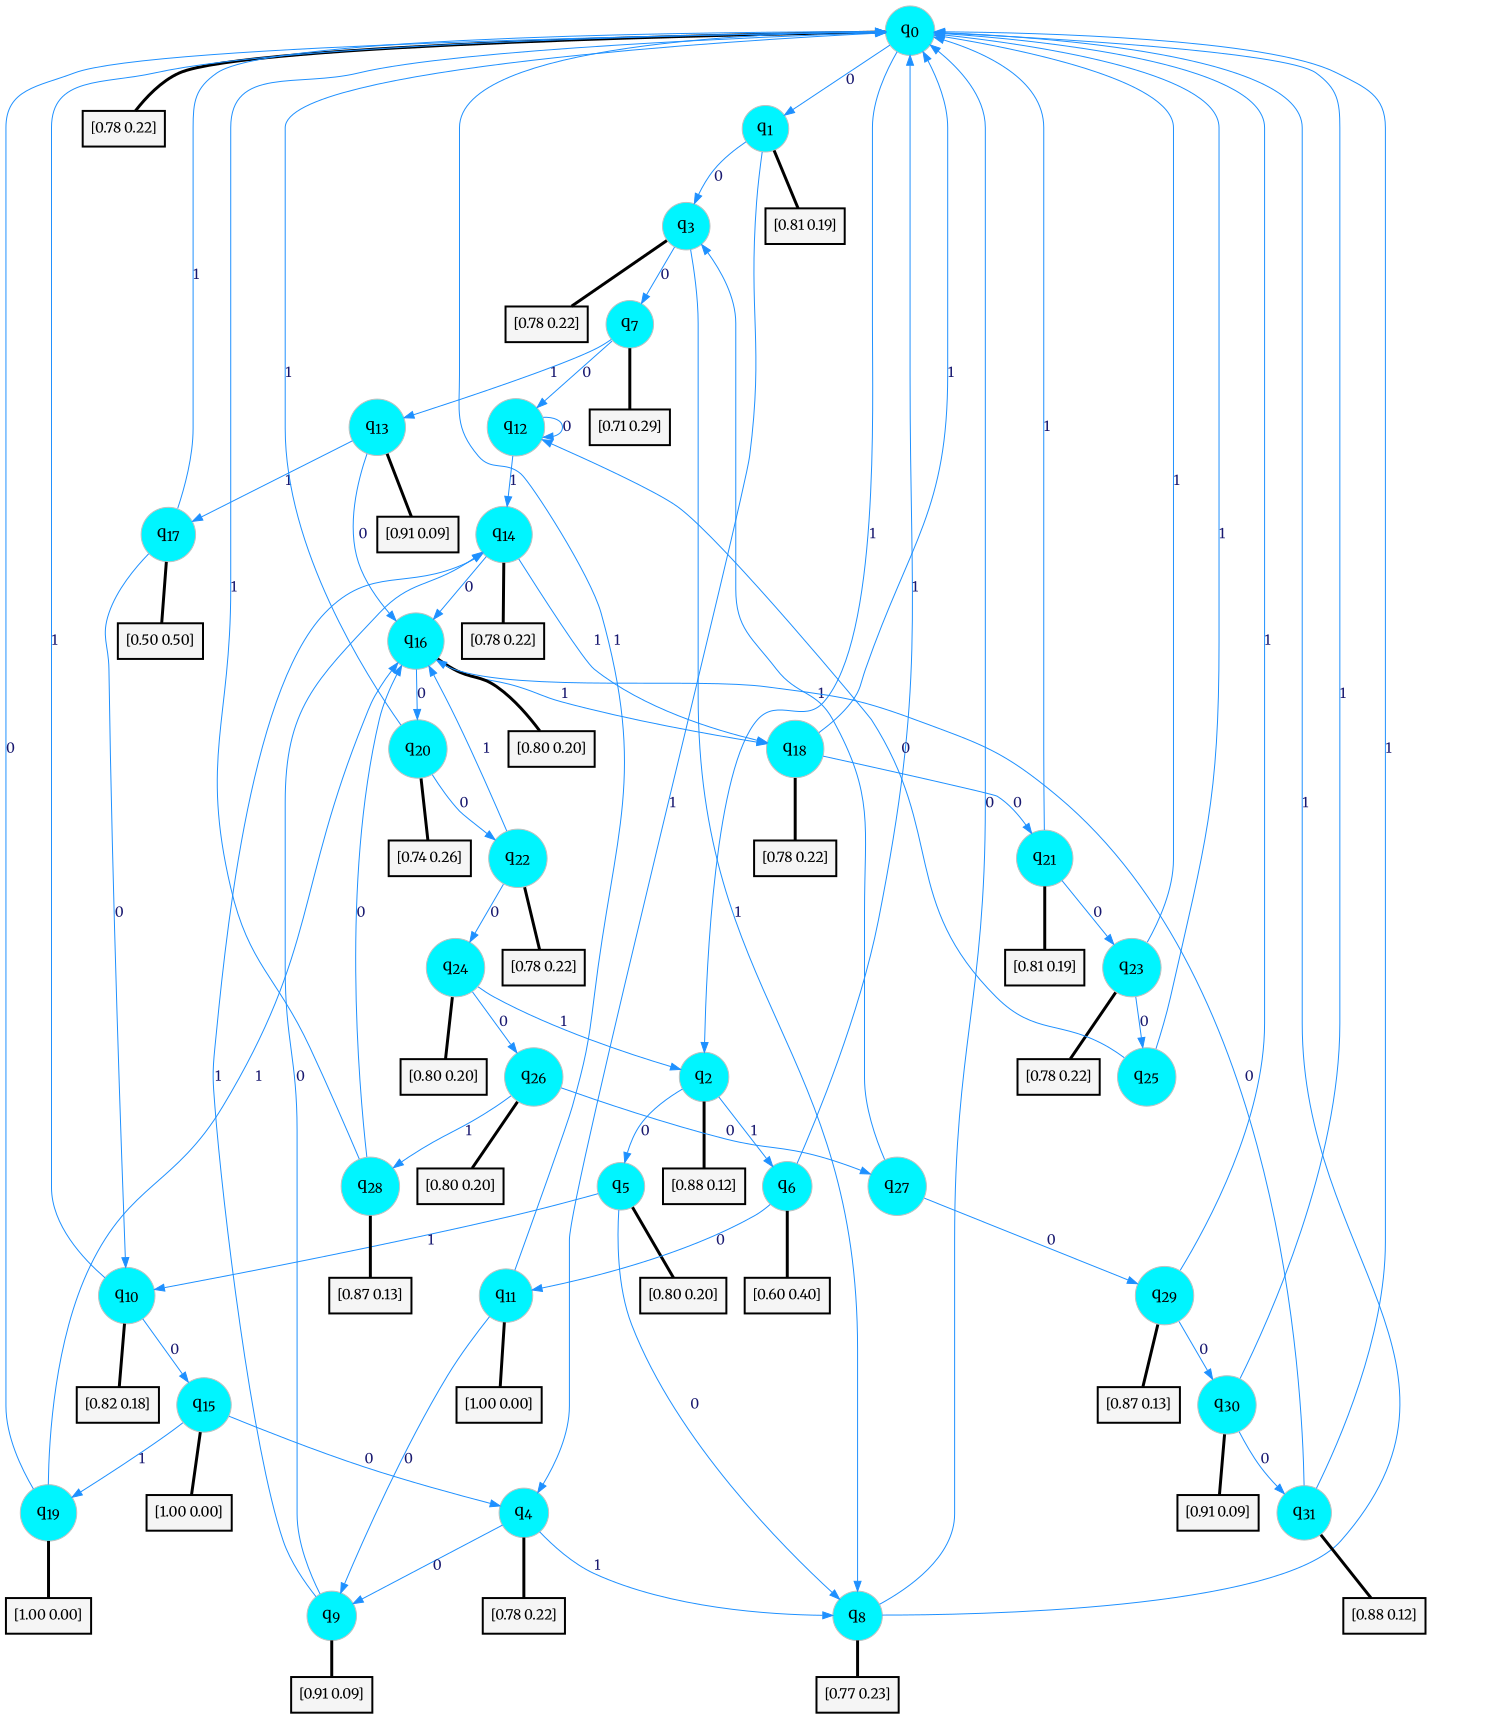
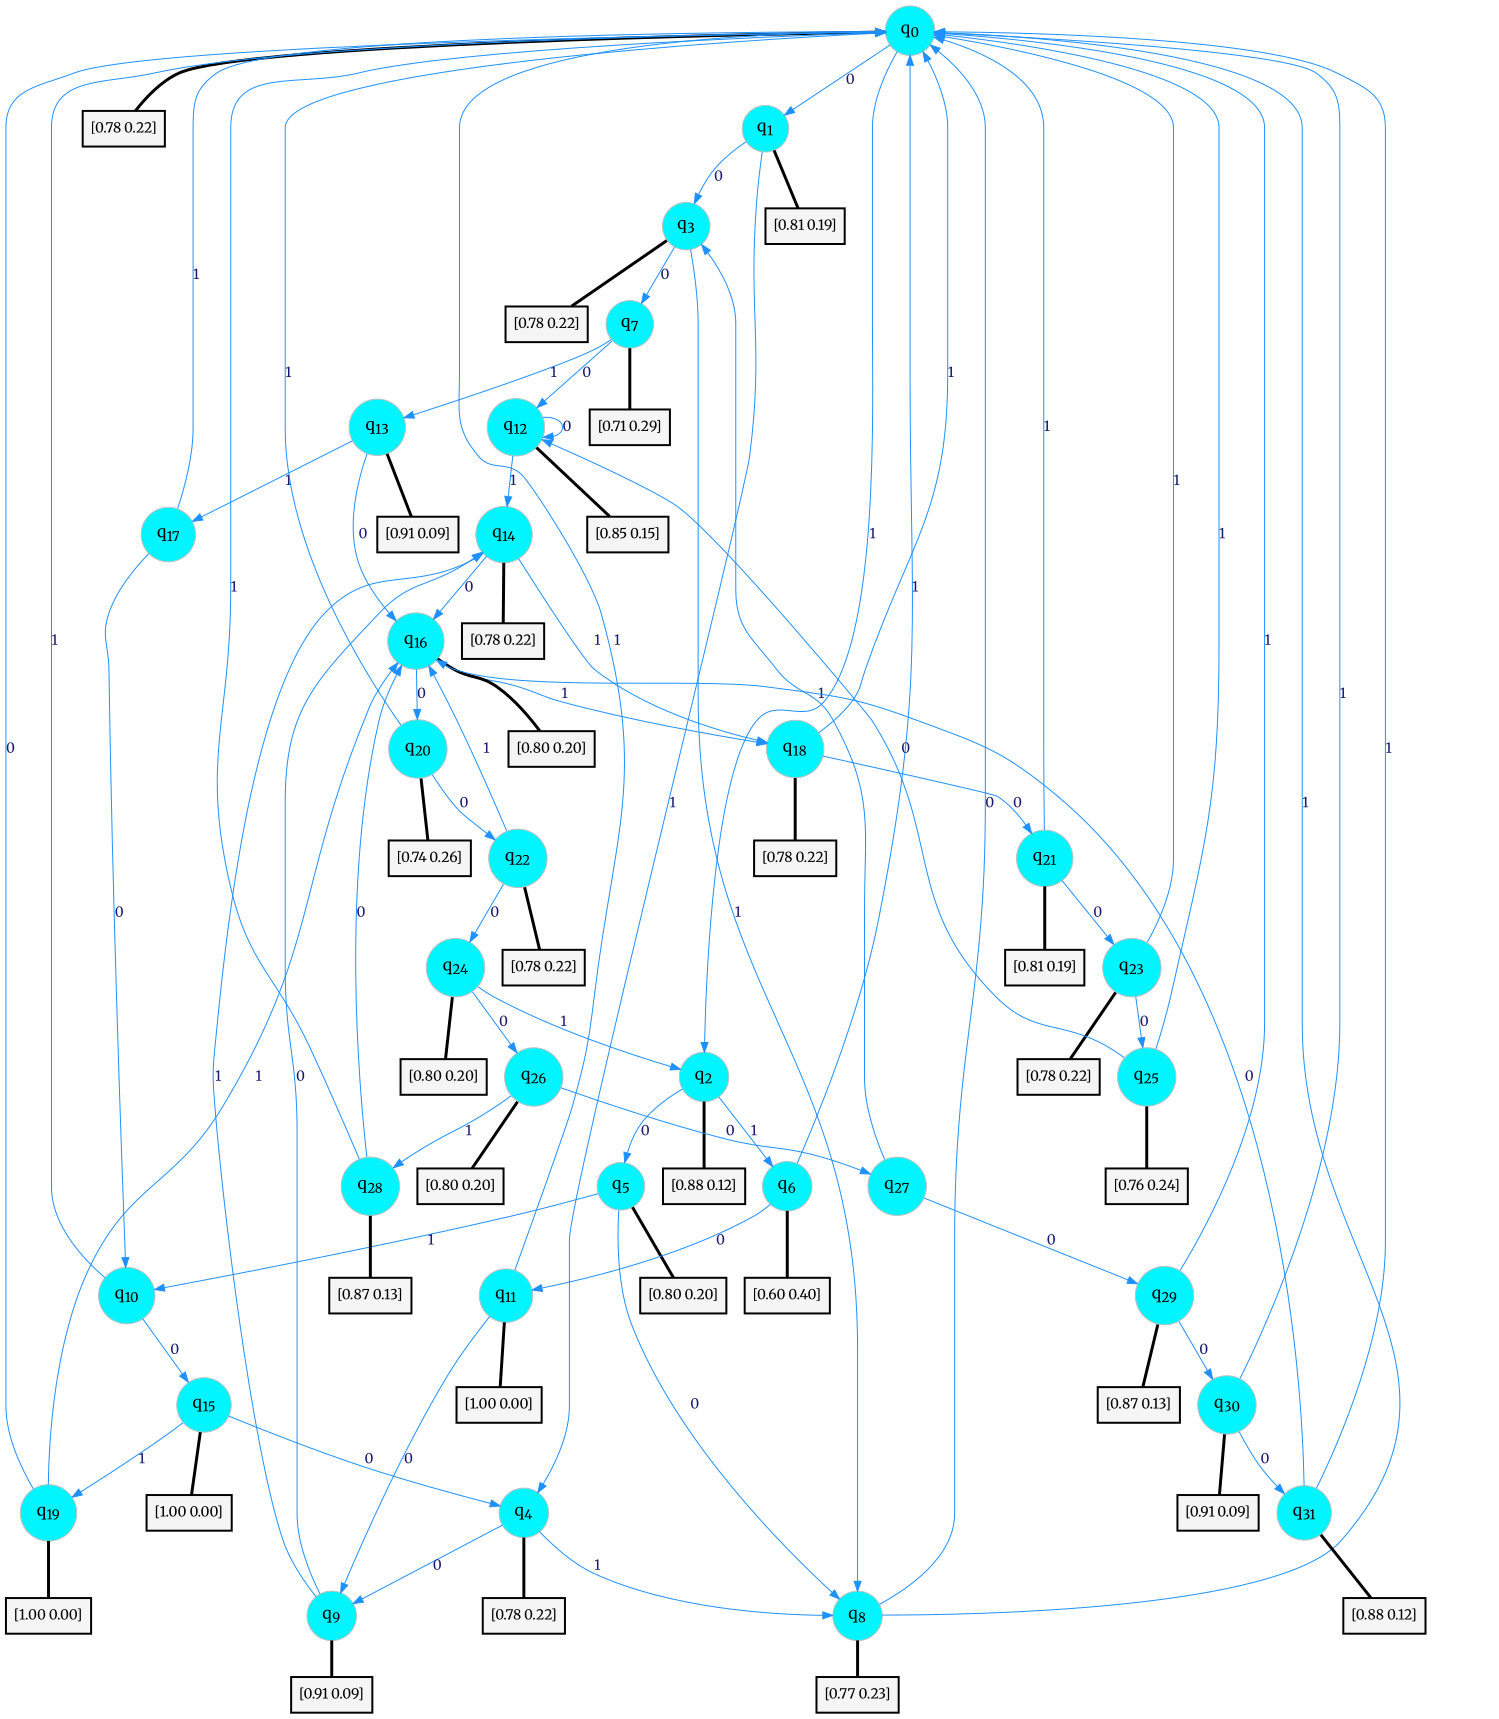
  digraph {
    fontname=Merriweather
    rankdir=TD
    node [color=gray fillcolor=turquoise1 fontcolor=black fontname=Merriweather fontsize=16 fontweight=bold shape=circle style=filled]
    edge [arrowsize=1 color=dodgerblue1 fontcolor=midnightblue fontname=Merriweather fontweight=bold penwidth=1 style=solid weight=20]
    n1 [label=<q<SUB>0</SUB>>]
    n2 [label=<q<SUB>1</SUB>>]
    n3 [label=<q<SUB>2</SUB>>]
    n4 [color=black fillcolor=whitesmoke fontsize=14 label="[0.78 0.22]" penwidth=2 shape=box]
    n5 [label=<q<SUB>3</SUB>>]
    n6 [label=<q<SUB>4</SUB>>]
    n7 [color=black fillcolor=whitesmoke fontsize=14 label="[0.81 0.19]" penwidth=2 shape=box]
    n8 [label=<q<SUB>5</SUB>>]
    n9 [label=<q<SUB>6</SUB>>]
    n10 [color=black fillcolor=whitesmoke fontsize=14 label="[0.88 0.12]" penwidth=2 shape=box]
    n11 [label=<q<SUB>7</SUB>>]
    n12 [label=<q<SUB>8</SUB>>]
    n13 [color=black fillcolor=whitesmoke fontsize=14 label="[0.78 0.22]" penwidth=2 shape=box]
    n14 [label=<q<SUB>9</SUB>>]
    n15 [color=black fillcolor=whitesmoke fontsize=14 label="[0.78 0.22]" penwidth=2 shape=box]
    n16 [label=<q<SUB>10</SUB>>]
    n17 [color=black fillcolor=whitesmoke fontsize=14 label="[0.80 0.20]" penwidth=2 shape=box]
    n18 [label=<q<SUB>11</SUB>>]
    n19 [color=black fillcolor=whitesmoke fontsize=14 label="[0.60 0.40]" penwidth=2 shape=box]
    n20 [label=<q<SUB>12</SUB>>]
    n21 [label=<q<SUB>13</SUB>>]
    n22 [color=black fillcolor=whitesmoke fontsize=14 label="[0.71 0.29]" penwidth=2 shape=box]
    n23 [color=black fillcolor=whitesmoke fontsize=14 label="[0.77 0.23]" penwidth=2 shape=box]
    n24 [label=<q<SUB>14</SUB>>]
    n25 [color=black fillcolor=whitesmoke fontsize=14 label="[0.91 0.09]" penwidth=2 shape=box]
    n26 [label=<q<SUB>15</SUB>>]
-   n27 [color=black fillcolor=whitesmoke fontsize=14 label="[0.82 0.18]" penwidth=2 shape=box]
    n28 [color=black fillcolor=whitesmoke fontsize=14 label="[1.00 0.00]" penwidth=2 shape=box]
+   n29 [color=black fillcolor=whitesmoke fontsize=14 label="[0.85 0.15]" penwidth=2 shape=box]
    n30 [label=<q<SUB>16</SUB>>]
    n31 [label=<q<SUB>17</SUB>>]
    n32 [color=black fillcolor=whitesmoke fontsize=14 label="[0.91 0.09]" penwidth=2 shape=box]
    n33 [label=<q<SUB>18</SUB>>]
    n34 [color=black fillcolor=whitesmoke fontsize=14 label="[0.78 0.22]" penwidth=2 shape=box]
    n35 [label=<q<SUB>19</SUB>>]
    n36 [color=black fillcolor=whitesmoke fontsize=14 label="[1.00 0.00]" penwidth=2 shape=box]
    n37 [label=<q<SUB>20</SUB>>]
    n38 [color=black fillcolor=whitesmoke fontsize=14 label="[0.80 0.20]" penwidth=2 shape=box]
-   n39 [color=black fillcolor=whitesmoke fontsize=14 label="[0.50 0.50]" penwidth=2 shape=box]
    n40 [label=<q<SUB>21</SUB>>]
    n41 [color=black fillcolor=whitesmoke fontsize=14 label="[0.78 0.22]" penwidth=2 shape=box]
    n42 [color=black fillcolor=whitesmoke fontsize=14 label="[1.00 0.00]" penwidth=2 shape=box]
    n43 [label=<q<SUB>22</SUB>>]
    n44 [color=black fillcolor=whitesmoke fontsize=14 label="[0.74 0.26]" penwidth=2 shape=box]
    n45 [label=<q<SUB>23</SUB>>]
    n46 [color=black fillcolor=whitesmoke fontsize=14 label="[0.81 0.19]" penwidth=2 shape=box]
    n47 [label=<q<SUB>24</SUB>>]
    n48 [color=black fillcolor=whitesmoke fontsize=14 label="[0.78 0.22]" penwidth=2 shape=box]
    n49 [label=<q<SUB>25</SUB>>]
    n50 [color=black fillcolor=whitesmoke fontsize=14 label="[0.78 0.22]" penwidth=2 shape=box]
    n51 [label=<q<SUB>26</SUB>>]
    n52 [color=black fillcolor=whitesmoke fontsize=14 label="[0.80 0.20]" penwidth=2 shape=box]
+   n53 [color=black fillcolor=whitesmoke fontsize=14 label="[0.76 0.24]" penwidth=2 shape=box]
    n54 [label=<q<SUB>27</SUB>>]
    n55 [label=<q<SUB>28</SUB>>]
    n56 [color=black fillcolor=whitesmoke fontsize=14 label="[0.80 0.20]" penwidth=2 shape=box]
    n57 [label=<q<SUB>29</SUB>>]
    n58 [color=black fillcolor=whitesmoke fontsize=14 label="[0.87 0.13]" penwidth=2 shape=box]
    n59 [label=<q<SUB>30</SUB>>]
    n60 [color=black fillcolor=whitesmoke fontsize=14 label="[0.87 0.13]" penwidth=2 shape=box]
    n61 [label=<q<SUB>31</SUB>>]
    n62 [color=black fillcolor=whitesmoke fontsize=14 label="[0.91 0.09]" penwidth=2 shape=box]
    n63 [color=black fillcolor=whitesmoke fontsize=14 label="[0.88 0.12]" penwidth=2 shape=box]
    n1 -> n2 [label=0]
    n1 -> n3 [label=1]
    n1 -> n4 [arrowhead=none color=black penwidth=3]
    n2 -> n5 [label=0]
    n2 -> n6 [label=1]
    n2 -> n7 [arrowhead=none color=black penwidth=3]
    n3 -> n8 [label=0]
    n3 -> n9 [label=1]
    n3 -> n10 [arrowhead=none color=black penwidth=3]
    n5 -> n11 [label=0]
    n5 -> n12 [label=1]
    n5 -> n13 [arrowhead=none color=black penwidth=3]
    n6 -> n12 [label=1]
    n6 -> n14 [label=0]
    n6 -> n15 [arrowhead=none color=black penwidth=3]
    n8 -> n12 [label=0]
    n8 -> n16 [label=1]
    n8 -> n17 [arrowhead=none color=black penwidth=3]
    n9 -> n1 [label=1]
    n9 -> n18 [label=0]
    n9 -> n19 [arrowhead=none color=black penwidth=3]
    n11 -> n20 [label=0]
    n11 -> n21 [label=1]
    n11 -> n22 [arrowhead=none color=black penwidth=3]
    n12 -> n1 [label=0]
    n12 -> n1 [label=1]
    n12 -> n23 [arrowhead=none color=black penwidth=3]
    n14 -> n24 [label=0]
    n14 -> n24 [label=1]
    n14 -> n25 [arrowhead=none color=black penwidth=3]
    n16 -> n1 [label=1]
    n16 -> n26 [label=0]
-   n16 -> n27 [arrowhead=none color=black penwidth=3]
    n18 -> n1 [label=1]
    n18 -> n14 [label=0]
    n18 -> n28 [arrowhead=none color=black penwidth=3]
    n20 -> n20 [label=0]
    n20 -> n24 [label=1]
+   n20 -> n29 [arrowhead=none color=black penwidth=3]
    n21 -> n30 [label=0]
    n21 -> n31 [label=1]
    n21 -> n32 [arrowhead=none color=black penwidth=3]
    n24 -> n30 [label=0]
    n24 -> n33 [label=1]
    n24 -> n34 [arrowhead=none color=black penwidth=3]
    n26 -> n6 [label=0]
    n26 -> n35 [label=1]
    n26 -> n36 [arrowhead=none color=black penwidth=3]
    n30 -> n33 [label=1]
    n30 -> n37 [label=0]
    n30 -> n38 [arrowhead=none color=black penwidth=3]
    n31 -> n1 [label=1]
    n31 -> n16 [label=0]
-   n31 -> n39 [arrowhead=none color=black penwidth=3]
    n33 -> n1 [label=1]
    n33 -> n40 [label=0]
    n33 -> n41 [arrowhead=none color=black penwidth=3]
    n35 -> n1 [label=0]
    n35 -> n30 [label=1]
    n35 -> n42 [arrowhead=none color=black penwidth=3]
    n37 -> n1 [label=1]
    n37 -> n43 [label=0]
    n37 -> n44 [arrowhead=none color=black penwidth=3]
    n40 -> n1 [label=1]
    n40 -> n45 [label=0]
    n40 -> n46 [arrowhead=none color=black penwidth=3]
    n43 -> n30 [label=1]
    n43 -> n47 [label=0]
    n43 -> n48 [arrowhead=none color=black penwidth=3]
    n45 -> n1 [label=1]
    n45 -> n49 [label=0]
    n45 -> n50 [arrowhead=none color=black penwidth=3]
    n47 -> n3 [label=1]
    n47 -> n51 [label=0]
    n47 -> n52 [arrowhead=none color=black penwidth=3]
    n49 -> n1 [label=1]
    n49 -> n20 [label=0]
+   n49 -> n53 [arrowhead=none color=black penwidth=3]
    n51 -> n54 [label=0]
    n51 -> n55 [label=1]
    n51 -> n56 [arrowhead=none color=black penwidth=3]
    n54 -> n5 [label=1]
    n54 -> n57 [label=0]
    n55 -> n1 [label=1]
    n55 -> n30 [label=0]
    n55 -> n58 [arrowhead=none color=black penwidth=3]
    n57 -> n1 [label=1]
    n57 -> n59 [label=0]
    n57 -> n60 [arrowhead=none color=black penwidth=3]
    n59 -> n1 [label=1]
    n59 -> n61 [label=0]
    n59 -> n62 [arrowhead=none color=black penwidth=3]
    n61 -> n1 [label=1]
    n61 -> n30 [label=0]
    n61 -> n63 [arrowhead=none color=black penwidth=3]
  }
